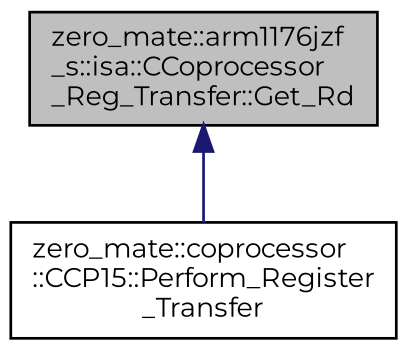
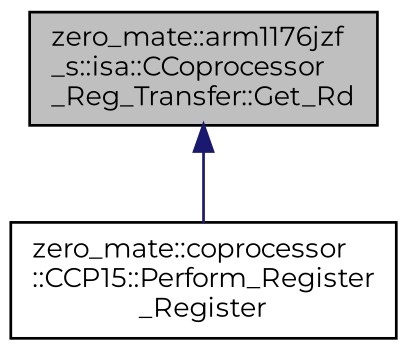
  digraph {
    rankdir=TB
    fontname=Montserrat
    node [color=black fontname=Montserrat fontsize=10 shape=record]
    n1 [fillcolor=grey75 fontcolor=black height=0.2 label="zero_mate::arm1176jzf\l_s::isa::CCoprocessor\l_Reg_Transfer::Get_Rd" style=filled width=0.4]
-   n2 [height=0.2 label="zero_mate::coprocessor\l::CCP15::Perform_Register\l_Transfer" width=0.4]
+   n2 [height=0.2 label="zero_mate::coprocessor\l::CCP15::Perform_Register\l_Register" width=0.4]
    n1 -> n2 [color=midnightblue dir=back fontname=Montserrat fontsize=10 labelfontname=Helvetica labelfontsize=10 style=solid]
  }
